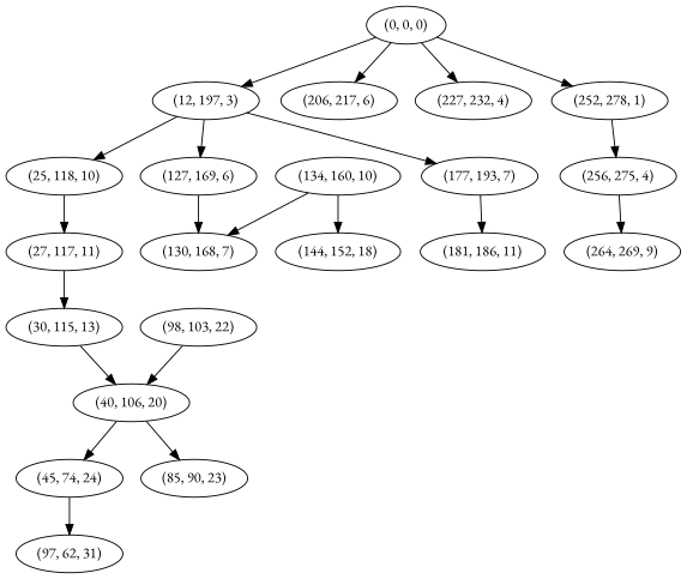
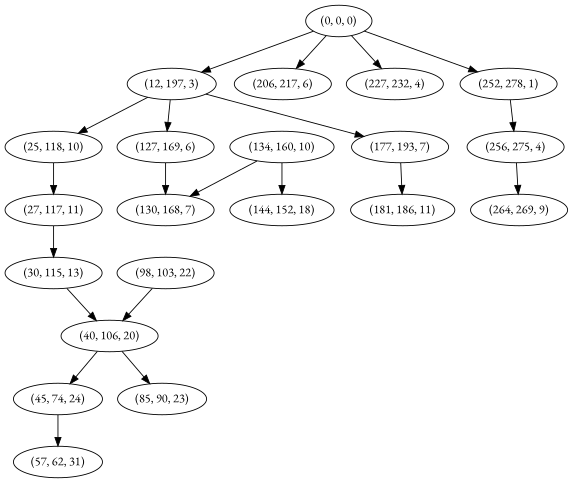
  digraph {
    fontname="EB Garamond"
    node [fontname="EB Garamond"]
    edge [fontname="EB Garamond"]
    "(0, 0, 0)"
    "(12, 197, 3)"
    "(206, 217, 6)"
    "(227, 232, 4)"
    "(252, 278, 1)"
    "(25, 118, 10)"
    "(127, 169, 6)"
    "(177, 193, 7)"
    "(256, 275, 4)"
    "(27, 117, 11)"
    "(130, 168, 7)"
    "(181, 186, 11)"
    "(30, 115, 13)"
    "(40, 106, 20)"
    "(45, 74, 24)"
    "(85, 90, 23)"
-   "(57, 62, 31)" [label="(97, 62, 31)"]
+   "(57, 62, 31)"
    "(98, 103, 22)"
    "(134, 160, 10)"
    "(144, 152, 18)"
    "(264, 269, 9)"
    "(0, 0, 0)" -> "(12, 197, 3)"
    "(0, 0, 0)" -> "(206, 217, 6)"
    "(0, 0, 0)" -> "(227, 232, 4)"
    "(0, 0, 0)" -> "(252, 278, 1)"
    "(12, 197, 3)" -> "(25, 118, 10)"
    "(12, 197, 3)" -> "(127, 169, 6)"
    "(12, 197, 3)" -> "(177, 193, 7)"
    "(252, 278, 1)" -> "(256, 275, 4)"
    "(25, 118, 10)" -> "(27, 117, 11)"
    "(127, 169, 6)" -> "(130, 168, 7)"
    "(177, 193, 7)" -> "(181, 186, 11)"
    "(256, 275, 4)" -> "(264, 269, 9)"
    "(27, 117, 11)" -> "(30, 115, 13)"
    "(30, 115, 13)" -> "(40, 106, 20)"
    "(40, 106, 20)" -> "(45, 74, 24)"
    "(40, 106, 20)" -> "(85, 90, 23)"
    "(45, 74, 24)" -> "(57, 62, 31)"
    "(98, 103, 22)" -> "(40, 106, 20)"
    "(134, 160, 10)" -> "(130, 168, 7)"
    "(134, 160, 10)" -> "(144, 152, 18)"
  }
